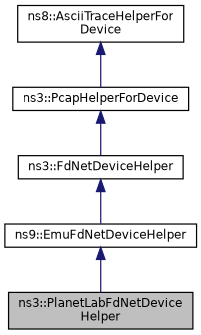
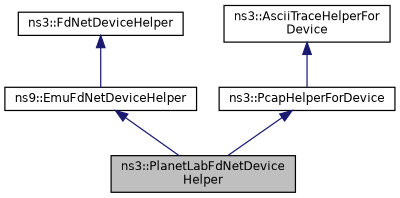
  digraph {
    node [color=black fillcolor=white fontname=Helvetica fontsize=10 shape=record style=filled]
    edge [color=midnightblue dir=back fontname=Helvetica fontsize=10 labelfontname=Helvetica labelfontsize=10 style=solid]
    n1 [fillcolor=grey75 fontcolor=black height=0.2 label="ns3::PlanetLabFdNetDevice\lHelper" width=0.4]
    n2 [height=0.2 label="ns9::EmuFdNetDeviceHelper" width=0.4]
    n3 [height=0.2 label="ns3::FdNetDeviceHelper" width=0.4]
    n4 [height=0.2 label="ns3::PcapHelperForDevice" width=0.4]
-   n5 [height=0.2 label="ns8::AsciiTraceHelperFor\lDevice" width=0.4]
+   n5 [height=0.2 label="ns3::AsciiTraceHelperFor\lDevice" width=0.4]
    n2 -> n1
    n3 -> n2
-   n4 -> n3
+   n4 -> n1
    n5 -> n4
  }
